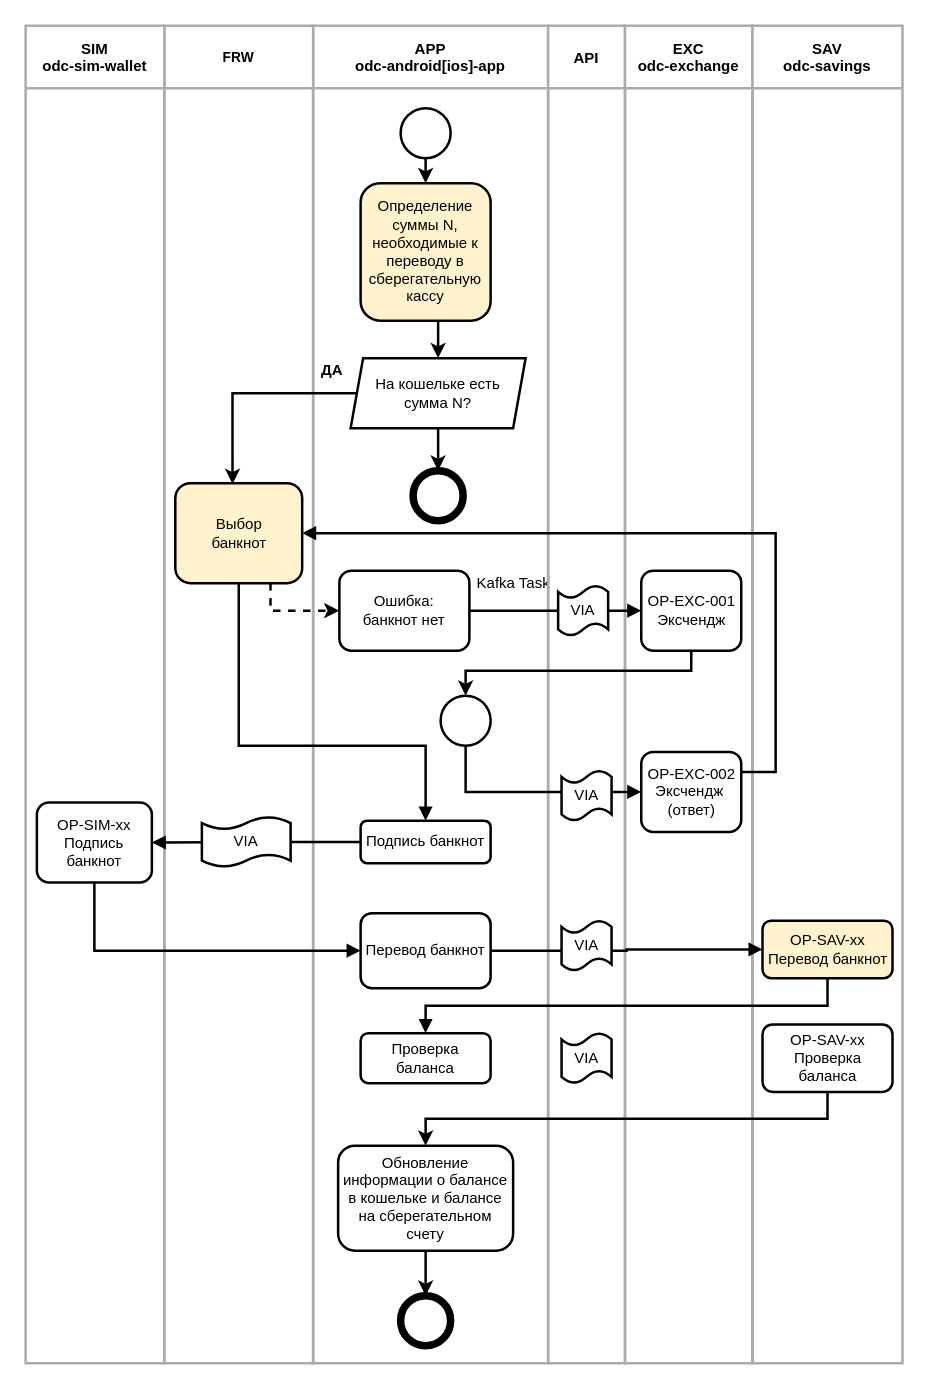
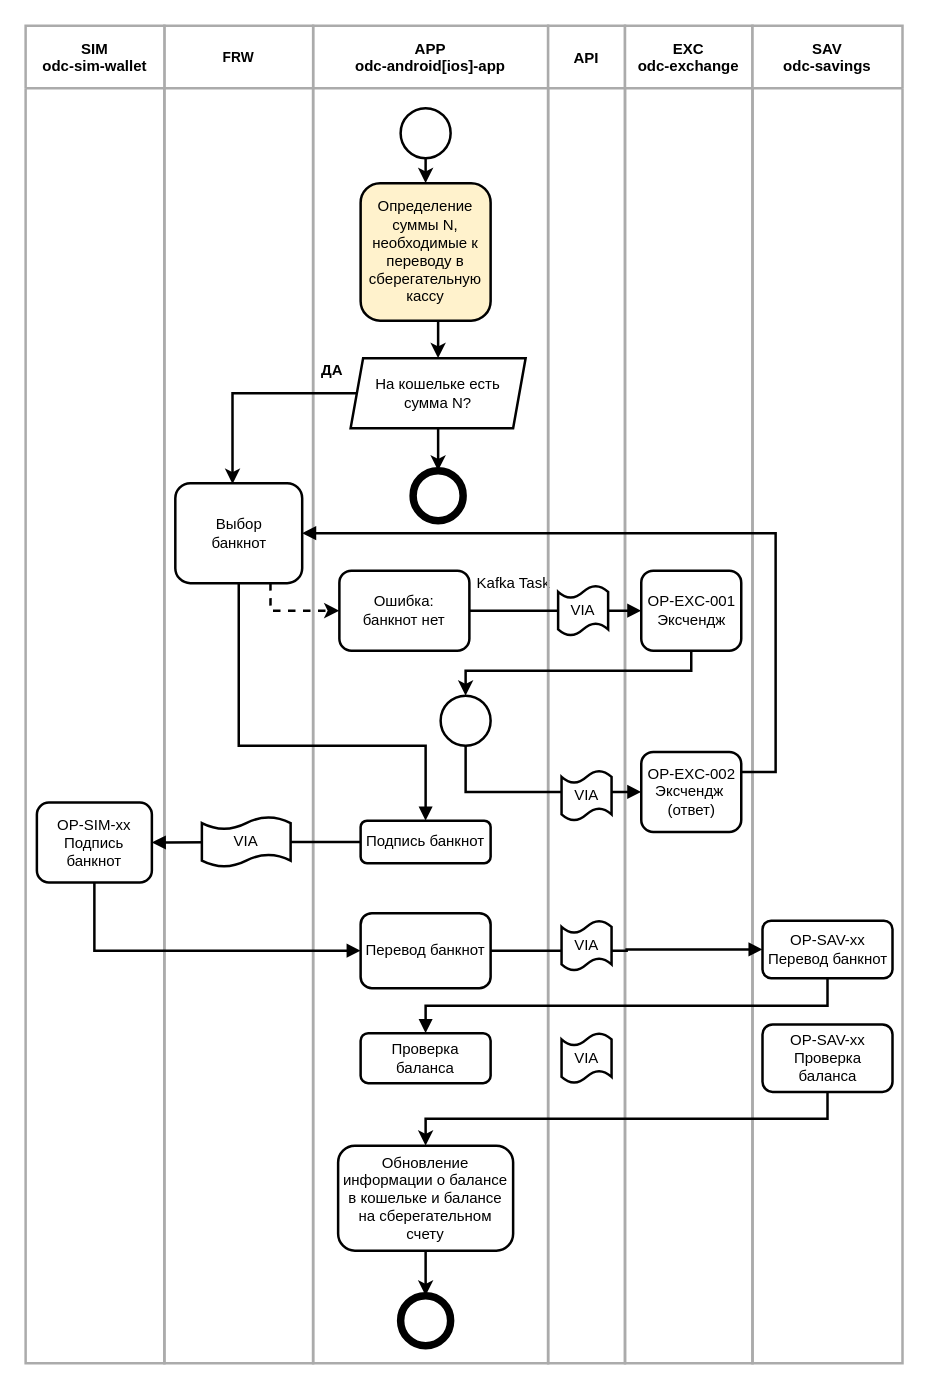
  <mxCell id="0" />
  <mxCell id="1" parent="0" />
  <mxCell id="2" value="APP&#10;odc-android[ios]-app" style="swimlane;rounded=0;strokeWidth=2;startSize=50;strokeColor=#ABABAB;" parent="1" vertex="1"><mxGeometry x="250" y="20" width="188" height="1070" as="geometry"><mxRectangle x="370" y="4" width="150" height="50" as="alternateBounds" /></mxGeometry></mxCell>
  <mxCell id="3" style="edgeStyle=orthogonalEdgeStyle;rounded=0;orthogonalLoop=1;jettySize=auto;html=1;exitX=0.5;exitY=1;exitDx=0;exitDy=0;entryX=0.5;entryY=0;entryDx=0;entryDy=0;strokeWidth=2;" parent="2" source="4" target="6" edge="1"><mxGeometry relative="1" as="geometry" /></mxCell>
  <mxCell id="4" value="" style="ellipse;whiteSpace=wrap;html=1;aspect=fixed;rounded=0;strokeWidth=2;" parent="2" vertex="1"><mxGeometry x="70" y="66" width="40" height="40" as="geometry" /></mxCell>
  <mxCell id="5" style="edgeStyle=orthogonalEdgeStyle;rounded=0;orthogonalLoop=1;jettySize=auto;html=1;exitX=0.5;exitY=1;exitDx=0;exitDy=0;entryX=0.5;entryY=0;entryDx=0;entryDy=0;strokeWidth=2;" edge="1" parent="2" source="6" target="11"><mxGeometry relative="1" as="geometry"><mxPoint x="90.0" y="256" as="targetPoint" /></mxGeometry></mxCell>
  <mxCell id="6" value="Определение суммы N, необходимые к переводу в сберегательную кассу" style="rounded=1;whiteSpace=wrap;html=1;strokeWidth=2;fillColor=#fff2cc;" parent="2" vertex="1"><mxGeometry x="38" y="126" width="104" height="110" as="geometry" /></mxCell>
  <mxCell id="7" value="Ошибка: &lt;br&gt;банкнот нет" style="rounded=1;whiteSpace=wrap;html=1;strokeWidth=2;" parent="2" vertex="1"><mxGeometry x="21" y="436" width="104" height="64" as="geometry" /></mxCell>
  <mxCell id="8" value="Подпись банкнот" style="rounded=1;whiteSpace=wrap;html=1;strokeWidth=2;" parent="2" vertex="1"><mxGeometry x="38" y="636" width="104" height="34" as="geometry" /></mxCell>
  <mxCell id="9" value="" style="ellipse;whiteSpace=wrap;html=1;aspect=fixed;rounded=0;strokeWidth=6;" parent="2" vertex="1"><mxGeometry x="70" y="1016" width="40" height="40" as="geometry" /></mxCell>
  <mxCell id="10" style="edgeStyle=orthogonalEdgeStyle;rounded=0;orthogonalLoop=1;jettySize=auto;html=1;exitX=0.5;exitY=1;exitDx=0;exitDy=0;entryX=0.5;entryY=0;entryDx=0;entryDy=0;fontSize=11;strokeWidth=2;" edge="1" parent="2" source="11" target="12"><mxGeometry relative="1" as="geometry" /></mxCell>
  <mxCell id="11" value="На кошельке есть сумма N?" style="shape=parallelogram;perimeter=parallelogramPerimeter;whiteSpace=wrap;html=1;fixedSize=1;verticalAlign=middle;strokeWidth=2;size=10.0;" vertex="1" parent="2"><mxGeometry x="30" y="266" width="140" height="56" as="geometry" /></mxCell>
  <mxCell id="12" value="" style="ellipse;whiteSpace=wrap;html=1;aspect=fixed;rounded=0;strokeWidth=6;" vertex="1" parent="2"><mxGeometry x="80" y="356" width="40" height="40" as="geometry" /></mxCell>
  <mxCell id="13" value="&lt;b&gt;ДА&lt;/b&gt;" style="text;html=1;align=center;verticalAlign=middle;resizable=0;points=[];autosize=1;strokeColor=none;fillColor=none;" vertex="1" parent="2"><mxGeometry y="266" width="30" height="20" as="geometry" /></mxCell>
  <mxCell id="14" value="Kafka Task" style="text;html=1;align=center;verticalAlign=middle;resizable=0;points=[];autosize=1;strokeColor=none;fillColor=none;" parent="2" vertex="1"><mxGeometry x="125" y="436" width="70" height="20" as="geometry" /></mxCell>
  <mxCell id="15" value="" style="ellipse;whiteSpace=wrap;html=1;aspect=fixed;rounded=0;strokeWidth=2;" parent="2" vertex="1"><mxGeometry x="102.0" y="536" width="40" height="40" as="geometry" /></mxCell>
  <mxCell id="16" value="" style="shape=image;verticalLabelPosition=bottom;labelBackgroundColor=#ffffff;verticalAlign=top;aspect=fixed;imageAspect=0;image=https://clipartart.com/images/sand-clock-clipart-6.jpg;" parent="2" vertex="1"><mxGeometry x="111.58" y="544.99" width="20.84" height="24.03" as="geometry" /></mxCell>
  <mxCell id="17" value="Перевод банкнот" style="rounded=1;whiteSpace=wrap;html=1;strokeWidth=2;" vertex="1" parent="2"><mxGeometry x="38" y="710" width="104" height="60" as="geometry" /></mxCell>
  <mxCell id="18" value="Проверка баланса" style="rounded=1;whiteSpace=wrap;html=1;strokeWidth=2;" parent="2" vertex="1"><mxGeometry x="38" y="806" width="104" height="40" as="geometry" /></mxCell>
  <mxCell id="19" value="" style="edgeStyle=orthogonalEdgeStyle;rounded=0;orthogonalLoop=1;jettySize=auto;html=1;fontSize=11;startArrow=none;startFill=0;endArrow=classic;endFill=1;strokeWidth=2;" edge="1" parent="2" source="20" target="9"><mxGeometry relative="1" as="geometry" /></mxCell>
  <mxCell id="20" value="Обновление информации о балансе в кошельке и балансе на сберегательном счету" style="rounded=1;whiteSpace=wrap;html=1;strokeWidth=2;arcSize=16;" parent="2" vertex="1"><mxGeometry x="20" y="896" width="140" height="84" as="geometry" /></mxCell>
  <mxCell id="21" value="FRW" style="swimlane;rounded=0;strokeWidth=2;startSize=50;strokeColor=#ABABAB;verticalAlign=middle;fontSize=11;" parent="1" vertex="1"><mxGeometry x="131" y="20" width="119" height="1070" as="geometry" /></mxCell>
- <mxCell id="22" value="Выбор &lt;br&gt;банкнот" style="rounded=1;whiteSpace=wrap;html=1;strokeWidth=2;fillColor=#fff2cc;" parent="21" vertex="1"><mxGeometry x="8.75" y="366" width="101.5" height="80" as="geometry" /></mxCell>
+ <mxCell id="22" value="Выбор &lt;br&gt;банкнот" style="rounded=1;whiteSpace=wrap;html=1;strokeWidth=2;" parent="21" vertex="1"><mxGeometry x="8.75" y="366" width="101.5" height="80" as="geometry" /></mxCell>
  <mxCell id="23" value="SIM&#10;odc-sim-wallet" style="swimlane;rounded=0;strokeWidth=2;startSize=50;strokeColor=#ABABAB;verticalAlign=middle;" parent="1" vertex="1"><mxGeometry x="20" y="20" width="111" height="1070" as="geometry" /></mxCell>
  <mxCell id="24" value="OP-SIM-xx&lt;br&gt;Подпись банкнот" style="rounded=1;whiteSpace=wrap;html=1;strokeWidth=2;" vertex="1" parent="23"><mxGeometry x="9" y="621.5" width="92" height="64" as="geometry" /></mxCell>
  <mxCell id="25" value="API" style="swimlane;rounded=0;strokeWidth=2;startSize=50;strokeColor=#ABABAB;" parent="1" vertex="1"><mxGeometry x="438" y="20" width="61.5" height="1070" as="geometry" /></mxCell>
  <mxCell id="26" style="edgeStyle=orthogonalEdgeStyle;rounded=0;orthogonalLoop=1;jettySize=auto;html=1;entryX=0;entryY=0.5;entryDx=0;entryDy=0;startArrow=none;startFill=0;endArrow=classic;endFill=1;strokeWidth=2;" parent="25" edge="1"><mxGeometry relative="1" as="geometry"><Array as="points"><mxPoint x="-31" y="810" /><mxPoint x="-31" y="615" /></Array><mxPoint x="25.5" y="810" as="sourcePoint" /></mxGeometry></mxCell>
  <mxCell id="27" value="EXC&#10;odc-exchange" style="swimlane;rounded=0;strokeWidth=2;startSize=50;strokeColor=#ABABAB;" vertex="1" parent="1"><mxGeometry x="499.5" y="20" width="102" height="1070" as="geometry" /></mxCell>
  <mxCell id="28" style="edgeStyle=orthogonalEdgeStyle;rounded=0;orthogonalLoop=1;jettySize=auto;html=1;entryX=0;entryY=0.5;entryDx=0;entryDy=0;startArrow=none;startFill=0;endArrow=classic;endFill=1;strokeWidth=2;" edge="1" parent="27"><mxGeometry relative="1" as="geometry"><Array as="points"><mxPoint x="-31" y="810" /><mxPoint x="-31" y="615" /></Array><mxPoint x="25.5" y="810" as="sourcePoint" /></mxGeometry></mxCell>
  <mxCell id="29" value="OP-EXC-001&lt;br&gt;Эксчендж" style="rounded=1;whiteSpace=wrap;html=1;strokeWidth=2;" vertex="1" parent="27"><mxGeometry x="13" y="436" width="80" height="64" as="geometry" /></mxCell>
  <mxCell id="30" value="OP-EXC-002&lt;br&gt;Эксчендж&amp;nbsp;&lt;br&gt;(ответ)" style="rounded=1;whiteSpace=wrap;html=1;strokeWidth=2;" vertex="1" parent="27"><mxGeometry x="13" y="581" width="80" height="64" as="geometry" /></mxCell>
  <mxCell id="31" value="SAV&#10;odc-savings" style="swimlane;rounded=0;strokeWidth=2;startSize=50;strokeColor=#ABABAB;" vertex="1" parent="1"><mxGeometry x="601.5" y="20" width="120" height="1070" as="geometry" /></mxCell>
  <mxCell id="32" style="edgeStyle=orthogonalEdgeStyle;rounded=0;orthogonalLoop=1;jettySize=auto;html=1;entryX=0;entryY=0.5;entryDx=0;entryDy=0;startArrow=none;startFill=0;endArrow=classic;endFill=1;strokeWidth=2;" edge="1" parent="31"><mxGeometry relative="1" as="geometry"><Array as="points"><mxPoint x="-31" y="810" /><mxPoint x="-31" y="615" /></Array><mxPoint x="25.5" y="810" as="sourcePoint" /></mxGeometry></mxCell>
- <mxCell id="33" value="OP-SAV-xx&lt;br&gt;Перевод банкнот" style="rounded=1;whiteSpace=wrap;html=1;strokeWidth=2;fillColor=#fff2cc;" parent="31" vertex="1"><mxGeometry x="8" y="716" width="104" height="46" as="geometry" /></mxCell>
+ <mxCell id="33" value="OP-SAV-xx&lt;br&gt;Перевод банкнот" style="rounded=1;whiteSpace=wrap;html=1;strokeWidth=2;" parent="31" vertex="1"><mxGeometry x="8" y="716" width="104" height="46" as="geometry" /></mxCell>
  <mxCell id="34" value="OP-SAV-xx&lt;br&gt;Проверка баланса" style="rounded=1;whiteSpace=wrap;html=1;strokeWidth=2;" vertex="1" parent="31"><mxGeometry x="8" y="799" width="104" height="54" as="geometry" /></mxCell>
  <mxCell id="35" style="edgeStyle=orthogonalEdgeStyle;rounded=0;orthogonalLoop=1;jettySize=auto;html=1;exitX=0;exitY=0.5;exitDx=0;exitDy=0;entryX=0.451;entryY=0.008;entryDx=0;entryDy=0;strokeWidth=2;entryPerimeter=0;" edge="1" parent="1" source="11" target="22"><mxGeometry relative="1" as="geometry" /></mxCell>
  <mxCell id="36" style="edgeStyle=orthogonalEdgeStyle;rounded=0;orthogonalLoop=1;jettySize=auto;html=1;exitX=0.75;exitY=1;exitDx=0;exitDy=0;entryX=0;entryY=0.5;entryDx=0;entryDy=0;fontSize=11;strokeWidth=2;dashed=1;" edge="1" parent="1" source="22" target="7"><mxGeometry relative="1" as="geometry" /></mxCell>
  <mxCell id="37" style="edgeStyle=orthogonalEdgeStyle;rounded=0;orthogonalLoop=1;jettySize=auto;html=1;exitX=1;exitY=0.25;exitDx=0;exitDy=0;entryX=1;entryY=0.5;entryDx=0;entryDy=0;fontSize=11;startArrow=none;startFill=0;endArrow=block;endFill=1;strokeWidth=2;" edge="1" parent="1" source="30" target="22"><mxGeometry relative="1" as="geometry"><Array as="points"><mxPoint x="620" y="617" /><mxPoint x="620" y="426" /></Array></mxGeometry></mxCell>
  <mxCell id="38" style="edgeStyle=orthogonalEdgeStyle;rounded=0;orthogonalLoop=1;jettySize=auto;html=1;exitX=0.5;exitY=1;exitDx=0;exitDy=0;entryX=0.5;entryY=0;entryDx=0;entryDy=0;fontSize=11;startArrow=none;startFill=0;endArrow=block;endFill=1;strokeWidth=2;" edge="1" parent="1" source="22" target="8"><mxGeometry relative="1" as="geometry"><Array as="points"><mxPoint x="191" y="596" /><mxPoint x="340" y="596" /></Array></mxGeometry></mxCell>
  <mxCell id="39" style="edgeStyle=orthogonalEdgeStyle;rounded=0;orthogonalLoop=1;jettySize=auto;html=1;exitX=0.5;exitY=1;exitDx=0;exitDy=0;entryX=0;entryY=0.5;entryDx=0;entryDy=0;fontSize=11;startArrow=none;startFill=0;endArrow=block;endFill=1;strokeWidth=2;" edge="1" parent="1" source="24" target="17"><mxGeometry relative="1" as="geometry" /></mxCell>
  <mxCell id="40" style="edgeStyle=orthogonalEdgeStyle;rounded=0;orthogonalLoop=1;jettySize=auto;html=1;exitX=0.5;exitY=1;exitDx=0;exitDy=0;entryX=0;entryY=0.5;entryDx=0;entryDy=0;fontSize=11;startArrow=none;startFill=0;endArrow=block;endFill=1;strokeWidth=2;" edge="1" parent="1" source="15" target="30"><mxGeometry relative="1" as="geometry" /></mxCell>
  <mxCell id="41" value="VIA" style="shape=tape;whiteSpace=wrap;html=1;rounded=0;strokeColor=#000000;strokeWidth=2;verticalAlign=middle;size=0.25;" vertex="1" parent="1"><mxGeometry x="448.75" y="616" width="40" height="40" as="geometry" /></mxCell>
  <mxCell id="42" style="edgeStyle=orthogonalEdgeStyle;rounded=0;orthogonalLoop=1;jettySize=auto;html=1;exitX=1;exitY=0.5;exitDx=0;exitDy=0;entryX=0;entryY=0.5;entryDx=0;entryDy=0;fontSize=11;startArrow=none;startFill=0;endArrow=block;endFill=1;strokeWidth=2;" edge="1" parent="1" source="7" target="29"><mxGeometry relative="1" as="geometry" /></mxCell>
  <mxCell id="43" value="VIA" style="shape=tape;whiteSpace=wrap;html=1;rounded=0;strokeColor=#000000;strokeWidth=2;verticalAlign=middle;size=0.25;" vertex="1" parent="1"><mxGeometry x="446" y="468" width="40" height="40" as="geometry" /></mxCell>
  <mxCell id="44" style="edgeStyle=orthogonalEdgeStyle;rounded=0;orthogonalLoop=1;jettySize=auto;html=1;exitX=0;exitY=0.5;exitDx=0;exitDy=0;fontSize=11;startArrow=none;startFill=0;endArrow=block;endFill=1;strokeWidth=2;" edge="1" parent="1" source="8" target="24"><mxGeometry relative="1" as="geometry" /></mxCell>
  <mxCell id="45" value="VIA" style="shape=tape;whiteSpace=wrap;html=1;rounded=0;strokeColor=#000000;strokeWidth=2;verticalAlign=middle;size=0.25;" vertex="1" parent="1"><mxGeometry x="161" y="653" width="71" height="40" as="geometry" /></mxCell>
  <mxCell id="46" style="edgeStyle=orthogonalEdgeStyle;rounded=0;orthogonalLoop=1;jettySize=auto;html=1;exitX=1;exitY=0.5;exitDx=0;exitDy=0;entryX=0;entryY=0.5;entryDx=0;entryDy=0;fontSize=11;startArrow=none;startFill=0;endArrow=block;endFill=1;strokeWidth=2;" edge="1" parent="1" source="17" target="33"><mxGeometry relative="1" as="geometry" /></mxCell>
  <mxCell id="47" value="VIA" style="shape=tape;whiteSpace=wrap;html=1;rounded=0;strokeColor=#000000;strokeWidth=2;verticalAlign=middle;size=0.25;" vertex="1" parent="1"><mxGeometry x="448.75" y="736" width="40" height="40" as="geometry" /></mxCell>
  <mxCell id="48" style="edgeStyle=orthogonalEdgeStyle;rounded=0;orthogonalLoop=1;jettySize=auto;html=1;exitX=0.5;exitY=1;exitDx=0;exitDy=0;entryX=0.5;entryY=0;entryDx=0;entryDy=0;fontSize=11;startArrow=none;startFill=0;endArrow=block;endFill=1;strokeWidth=2;" edge="1" parent="1" source="33" target="18"><mxGeometry relative="1" as="geometry" /></mxCell>
  <mxCell id="49" value="VIA" style="shape=tape;whiteSpace=wrap;html=1;rounded=0;strokeColor=#000000;strokeWidth=2;verticalAlign=middle;size=0.25;" vertex="1" parent="1"><mxGeometry x="448.75" y="826" width="40" height="40" as="geometry" /></mxCell>
  <mxCell id="50" style="edgeStyle=orthogonalEdgeStyle;rounded=0;orthogonalLoop=1;jettySize=auto;html=1;exitX=0.5;exitY=1;exitDx=0;exitDy=0;entryX=0.5;entryY=0;entryDx=0;entryDy=0;fontSize=11;startArrow=none;startFill=0;endArrow=classic;endFill=1;strokeWidth=2;" edge="1" parent="1" source="29" target="15"><mxGeometry relative="1" as="geometry"><Array as="points"><mxPoint x="553" y="536" /><mxPoint x="372" y="536" /></Array></mxGeometry></mxCell>
  <mxCell id="51" style="edgeStyle=orthogonalEdgeStyle;rounded=0;orthogonalLoop=1;jettySize=auto;html=1;exitX=0.5;exitY=1;exitDx=0;exitDy=0;fontSize=11;startArrow=none;startFill=0;endArrow=classic;endFill=1;strokeWidth=2;" edge="1" parent="1" source="34" target="20"><mxGeometry relative="1" as="geometry" /></mxCell>
